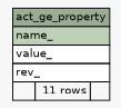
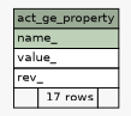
  digraph {
    bgcolor="#f7f7f7"
    fontname=Helvetica
    fontsize=11
    nodesep=0.18
    rankdir=RL
    ranksep=0.46
-   n1 [fontname=Helvetica fontsize=11 label=<     <TABLE BORDER="0" CELLBORDER="1" CELLSPACING="0" BGCOLOR="#ffffff">       <TR><TD COLSPAN="3" BGCOLOR="#9bab96" ALIGN="CENTER">act_ge_property</TD></TR>       <TR><TD PORT="name_" COLSPAN="3" BGCOLOR="#bed1b8" ALIGN="LEFT">name_</TD></TR>       <TR><TD PORT="value_" COLSPAN="3" ALIGN="LEFT">value_</TD></TR>       <TR><TD PORT="rev_" COLSPAN="3" ALIGN="LEFT">rev_</TD></TR>       <TR><TD ALIGN="LEFT" BGCOLOR="#f7f7f7">  </TD><TD ALIGN="RIGHT" BGCOLOR="#f7f7f7">11 rows</TD><TD ALIGN="RIGHT" BGCOLOR="#f7f7f7">  </TD></TR>     </TABLE>> shape=plaintext]
+   n1 [fontname=Helvetica fontsize=11 label=<     <TABLE BORDER="0" CELLBORDER="1" CELLSPACING="0" BGCOLOR="#ffffff">       <TR><TD COLSPAN="3" BGCOLOR="#9bab96" ALIGN="CENTER">act_ge_property</TD></TR>       <TR><TD PORT="name_" COLSPAN="3" BGCOLOR="#bed1b8" ALIGN="LEFT">name_</TD></TR>       <TR><TD PORT="value_" COLSPAN="3" ALIGN="LEFT">value_</TD></TR>       <TR><TD PORT="rev_" COLSPAN="3" ALIGN="LEFT">rev_</TD></TR>       <TR><TD ALIGN="LEFT" BGCOLOR="#f7f7f7">  </TD><TD ALIGN="RIGHT" BGCOLOR="#f7f7f7">17 rows</TD><TD ALIGN="RIGHT" BGCOLOR="#f7f7f7">  </TD></TR>     </TABLE>> shape=plaintext]
  }
